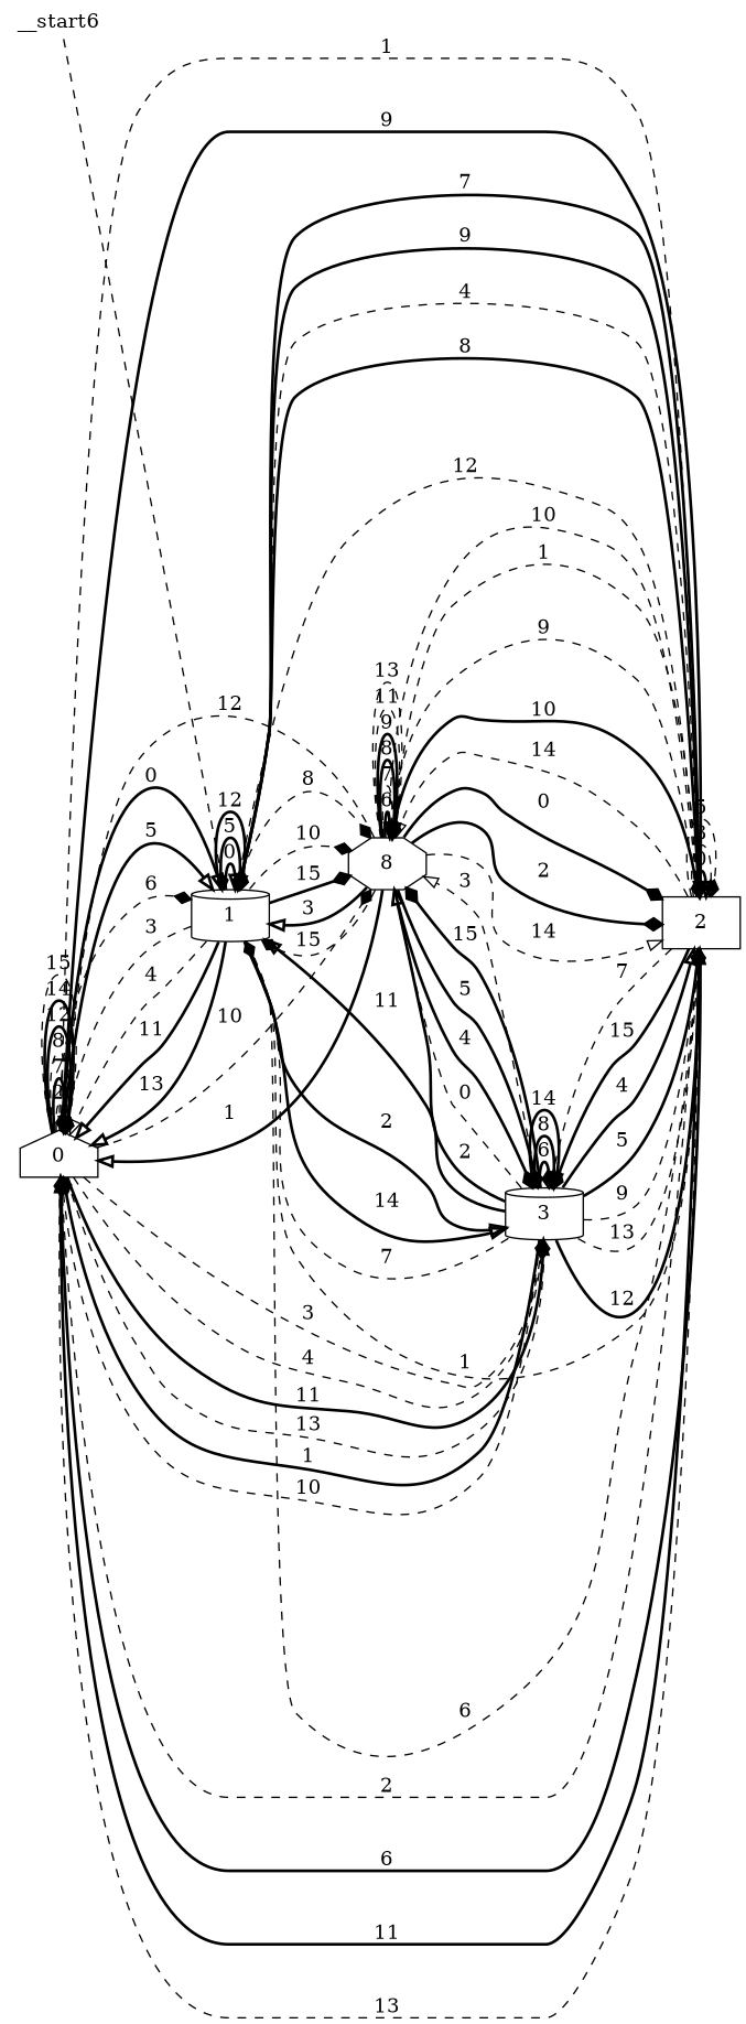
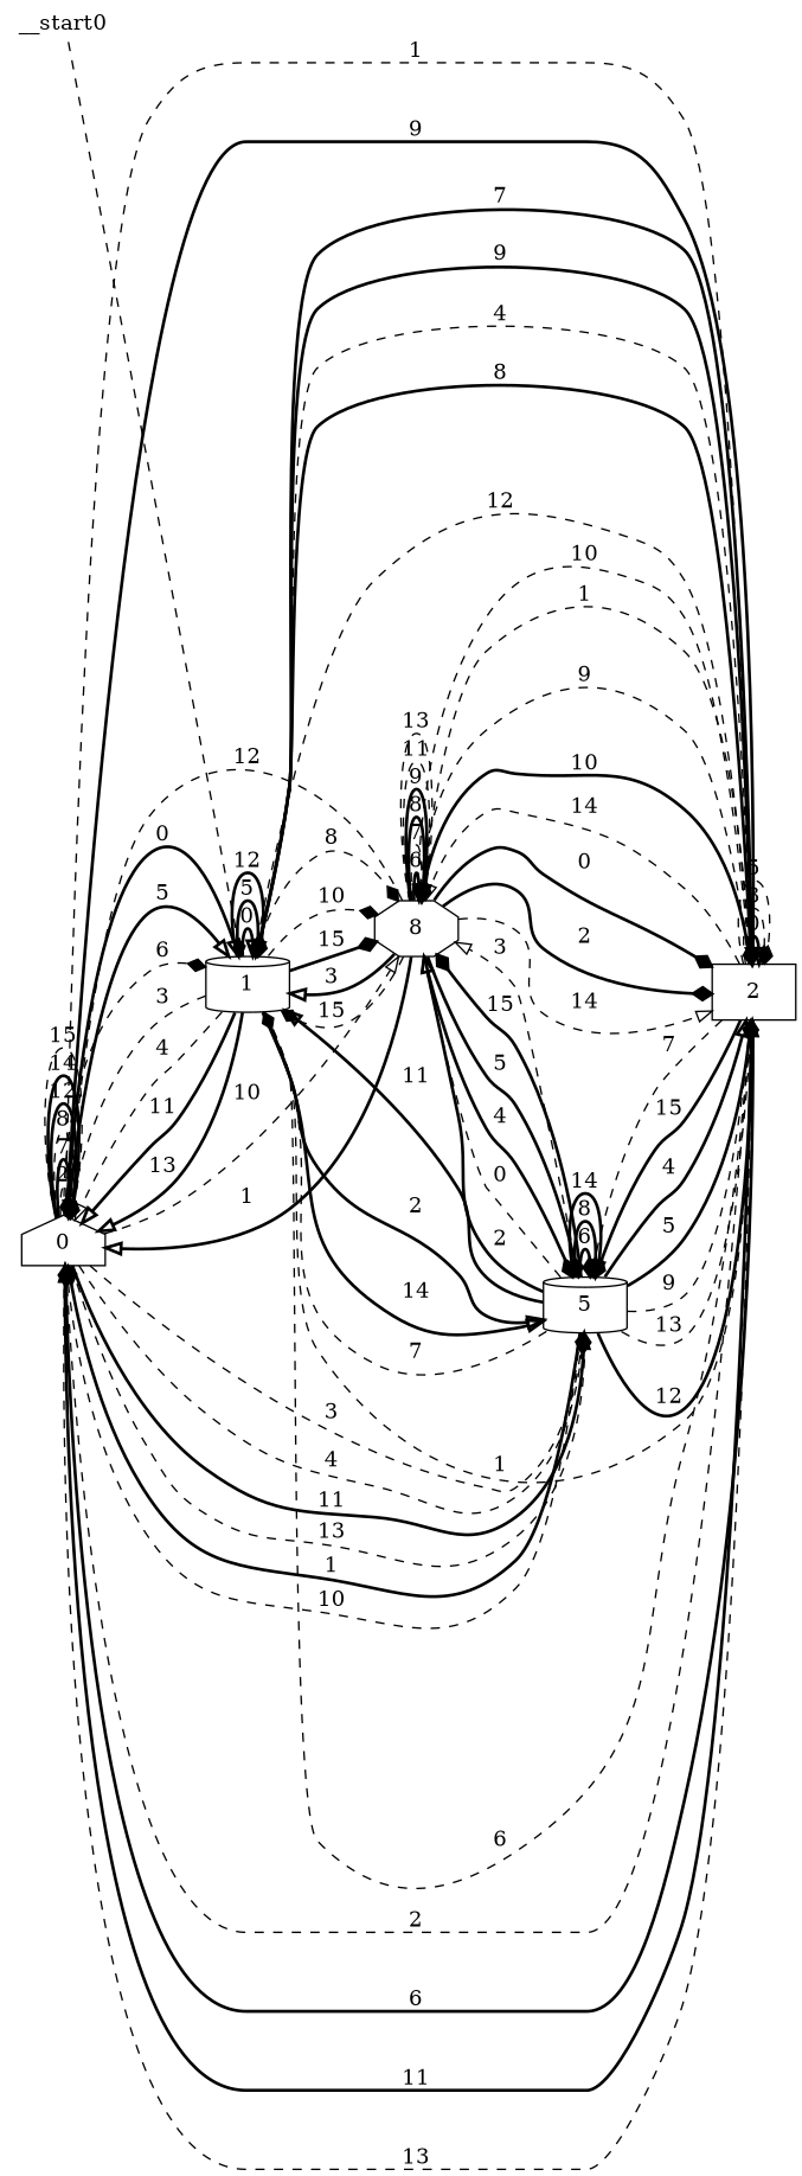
  digraph {
    rankdir=LR
    node [shape=cylinder]
    edge [arrowhead=diamond style=bold]
    n1 [label=0 shape=house]
    n2 [label=1]
    n3 [label=2 shape=box]
-   n4 [label=3]
+   n4 [label=5]
    n5 [label=8 shape=octagon]
-   __start0 [height=0 shape=none width=0 label=__start6]
+   __start0 [height=0 shape=none width=0]
    n1 -> n1 [label=2 style=dashed]
    n1 -> n1 [arrowhead=onormal label=7]
    n1 -> n1 [arrowhead=onormal label=8 style=dashed]
    n1 -> n1 [label=12]
    n1 -> n1 [label=14]
    n1 -> n1 [label=15 style=dashed]
    n1 -> n2 [arrowhead=onormal label=0]
    n1 -> n2 [arrowhead=onormal label=5]
    n1 -> n2 [label=6 style=dashed]
    n1 -> n3 [arrowhead=onormal label=1 style=dashed]
    n1 -> n3 [arrowhead=onormal label=9]
    n1 -> n4 [label=3 style=dashed]
    n1 -> n4 [label=4 style=dashed]
    n1 -> n4 [arrowhead=onormal label=11]
    n1 -> n4 [label=13 style=dashed]
-   n1 -> n5 [label=10 style=dashed]
+   n1 -> n5 [arrowhead=onormal label=10 style=dashed]
    n2 -> n1 [label=3 style=dashed]
    n2 -> n1 [arrowhead=onormal label=4 style=dashed]
    n2 -> n1 [arrowhead=onormal label=11]
    n2 -> n1 [arrowhead=onormal label=13]
    n2 -> n2 [arrowhead=onormal label=0]
    n2 -> n2 [label=5]
    n2 -> n2 [label=12]
    n2 -> n3 [label=1 style=dashed]
    n2 -> n3 [label=6 style=dashed]
    n2 -> n3 [arrowhead=onormal label=7]
    n2 -> n3 [label=9]
    n2 -> n4 [arrowhead=onormal label=2]
    n2 -> n4 [arrowhead=onormal label=14]
    n2 -> n5 [label=8 style=dashed]
    n2 -> n5 [label=10 style=dashed]
    n2 -> n5 [label=15]
    n3 -> n1 [label=2 style=dashed]
    n3 -> n1 [arrowhead=onormal label=6]
    n3 -> n1 [arrowhead=onormal label=11]
    n3 -> n1 [label=13 style=dashed]
    n3 -> n2 [label=4 style=dashed]
    n3 -> n2 [arrowhead=onormal label=8]
    n3 -> n2 [arrowhead=onormal label=12 style=dashed]
    n3 -> n3 [arrowhead=onormal label=0]
    n3 -> n3 [label=3 style=dashed]
    n3 -> n3 [label=5 style=dashed]
    n3 -> n4 [label=7 style=dashed]
    n3 -> n4 [label=15]
    n3 -> n5 [arrowhead=onormal label=1 style=dashed]
    n3 -> n5 [label=9 style=dashed]
    n3 -> n5 [arrowhead=onormal label=10]
    n3 -> n5 [arrowhead=onormal label=14 style=dashed]
    n4 -> n1 [label=1]
    n4 -> n1 [label=10 style=dashed]
    n4 -> n2 [label=7 style=dashed]
    n4 -> n2 [arrowhead=onormal label=11]
    n4 -> n3 [arrowhead=onormal label=4]
    n4 -> n3 [label=5]
    n4 -> n3 [arrowhead=onormal label=9 style=dashed]
    n4 -> n3 [arrowhead=onormal label=12]
    n4 -> n3 [label=13 style=dashed]
    n4 -> n4 [label=6]
    n4 -> n4 [label=8]
    n4 -> n4 [arrowhead=onormal label=14]
    n4 -> n5 [arrowhead=onormal label=0 style=dashed]
    n4 -> n5 [arrowhead=onormal label=2]
    n4 -> n5 [arrowhead=onormal label=3 style=dashed]
    n4 -> n5 [label=15]
    n5 -> n1 [arrowhead=onormal label=1]
    n5 -> n1 [arrowhead=onormal label=12 style=dashed]
    n5 -> n2 [arrowhead=onormal label=3]
    n5 -> n2 [label=15 style=dashed]
    n5 -> n3 [label=0]
    n5 -> n3 [label=2]
    n5 -> n3 [label=10 style=dashed]
    n5 -> n3 [arrowhead=onormal label=14 style=dashed]
    n5 -> n4 [label=4]
    n5 -> n4 [label=5]
    n5 -> n5 [arrowhead=onormal label=6]
    n5 -> n5 [arrowhead=onormal label=7 style=dashed]
    n5 -> n5 [arrowhead=onormal label=8]
    n5 -> n5 [arrowhead=onormal label=9]
    n5 -> n5 [arrowhead=onormal label=11 style=dashed]
    n5 -> n5 [label=13 style=dashed]
    __start0 -> n2 [style=dashed]
  }
